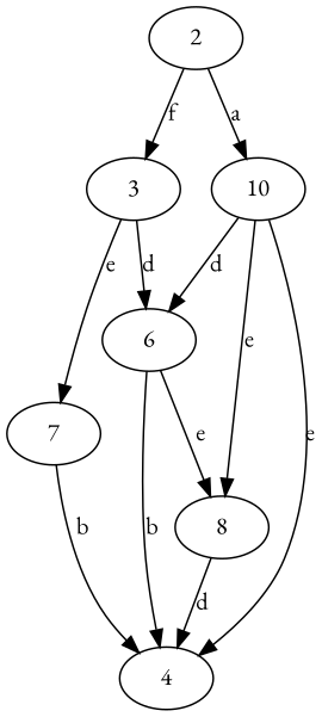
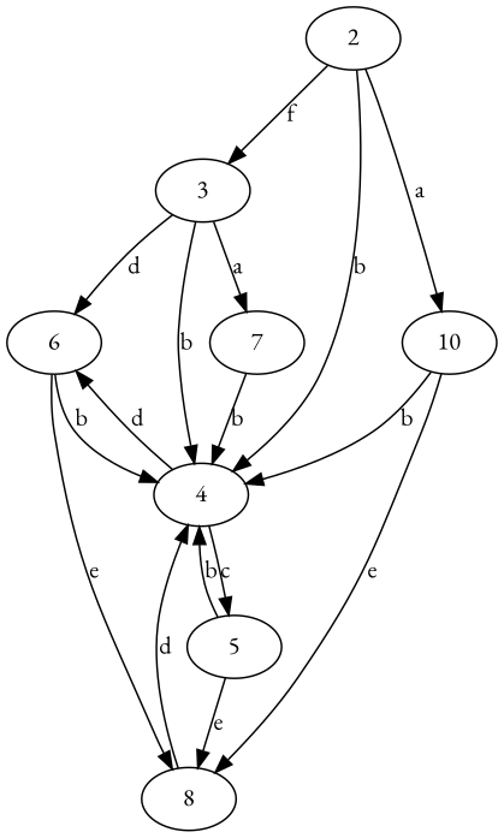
  strict digraph {
    fontname="EB Garamond"
    node [fontname="EB Garamond"]
    edge [fontname="EB Garamond"]
    6
    4
    8
    2
    3
    10
    7
+   5
    6 -> 4 [label=b]
    6 -> 8 [label=e]
-   10 -> 6 [label=d]
+   4 -> 6 [label=d]
+   4 -> 5 [label=c]
    8 -> 4 [label=d]
+   2 -> 4 [label=b]
    2 -> 3 [label=f]
    2 -> 10 [label=a]
    3 -> 6 [label=d]
-   3 -> 7 [label=e]
-   10 -> 4 [label=e]
+   3 -> 4 [label=b]
+   3 -> 7 [label=a]
+   10 -> 4 [label=b]
    10 -> 8 [label=e]
    7 -> 4 [label=b]
+   5 -> 4 [label=b]
+   5 -> 8 [label=e]
  }
